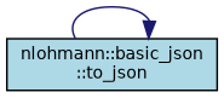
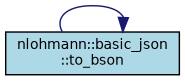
  digraph {
    rankdir=LR
-   n1 [color=black fillcolor=lightblue fontcolor=black fontname=Helvetica fontsize=10 height=0.2 label="nlohmann::basic_json\l::to_json" shape=record style=filled width=0.4]
+   n1 [color=black fillcolor=lightblue fontcolor=black fontname=Helvetica fontsize=10 height=0.2 label="nlohmann::basic_json\l::to_bson" shape=record style=filled width=0.4]
    n1 -> n1 [color=midnightblue fontname=Helvetica fontsize=10 labelfontname=Helvetica labelfontsize=10 style=solid]
  }
